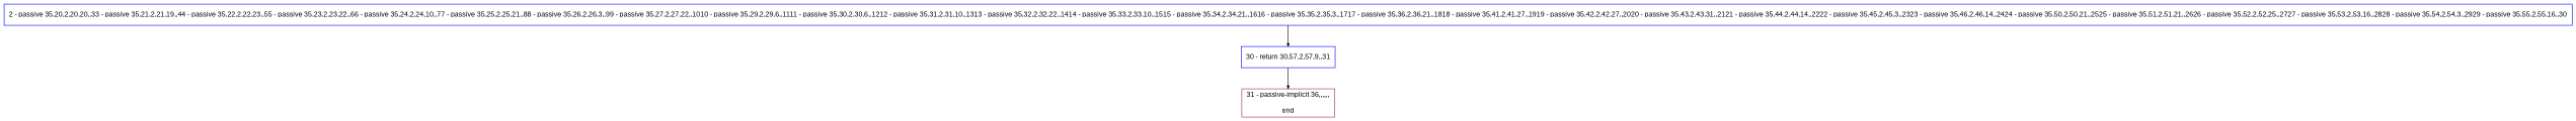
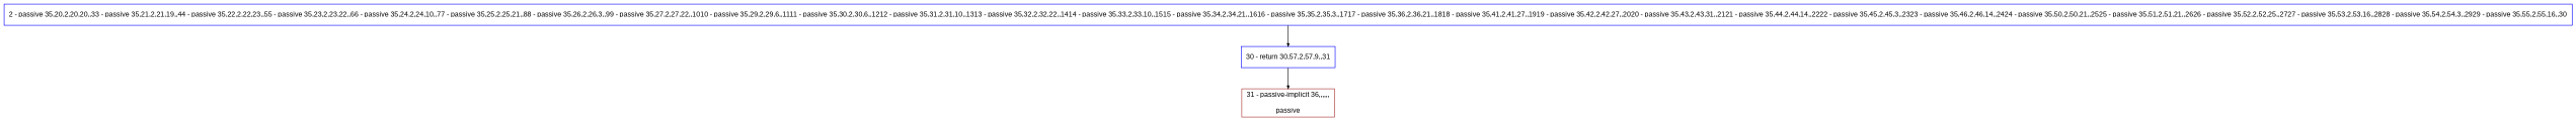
  digraph {
    bgcolor=white
    compound=true
    fillcolor="#FFFFCC"
    fontname=Arial
    fontsize=12
    pack=true
    packmode=clust
    style="rounded,filled"
    node [color="#0000ff" compound=true fillcolor="#ffffff" fixedsize=false fontname=Arial fontsize=12 node_initialized=no shape=box style=filled]
    edge [arrowhead=normal arrowsize=0.5 arrowtail=none color="#000000" compound=true dir=forward fontcolor=black fontname=Arial fontsize=12]
    n1 [label="2 - passive 35,20,2,20,20,,33 - passive 35,21,2,21,19,,44 - passive 35,22,2,22,23,,55 - passive 35,23,2,23,22,,66 - passive 35,24,2,24,10,,77 - passive 35,25,2,25,21,,88 - passive 35,26,2,26,3,,99 - passive 35,27,2,27,22,,1010 - passive 35,29,2,29,6,,1111 - passive 35,30,2,30,6,,1212 - passive 35,31,2,31,10,,1313 - passive 35,32,2,32,22,,1414 - passive 35,33,2,33,10,,1515 - passive 35,34,2,34,21,,1616 - passive 35,35,2,35,3,,1717 - passive 35,36,2,36,21,,1818 - passive 35,41,2,41,27,,1919 - passive 35,42,2,42,27,,2020 - passive 35,43,2,43,31,,2121 - passive 35,44,2,44,14,,2222 - passive 35,45,2,45,3,,2323 - passive 35,46,2,46,14,,2424 - passive 35,50,2,50,21,,2525 - passive 35,51,2,51,21,,2626 - passive 35,52,2,52,25,,2727 - passive 35,53,2,53,16,,2828 - passive 35,54,2,54,3,,2929 - passive 35,55,2,55,16,,30"]
    n2 [label="30 - return 30,57,2,57,9,,31"]
-   n3 [color="#a52a2a" label="31 - passive-implicit 36,,,,,,\n\nend"]
+   n3 [color="#a52a2a" label="31 - passive-implicit 36,,,,,,\n\npassive"]
    n1 -> n2
    n2 -> n3
  }
